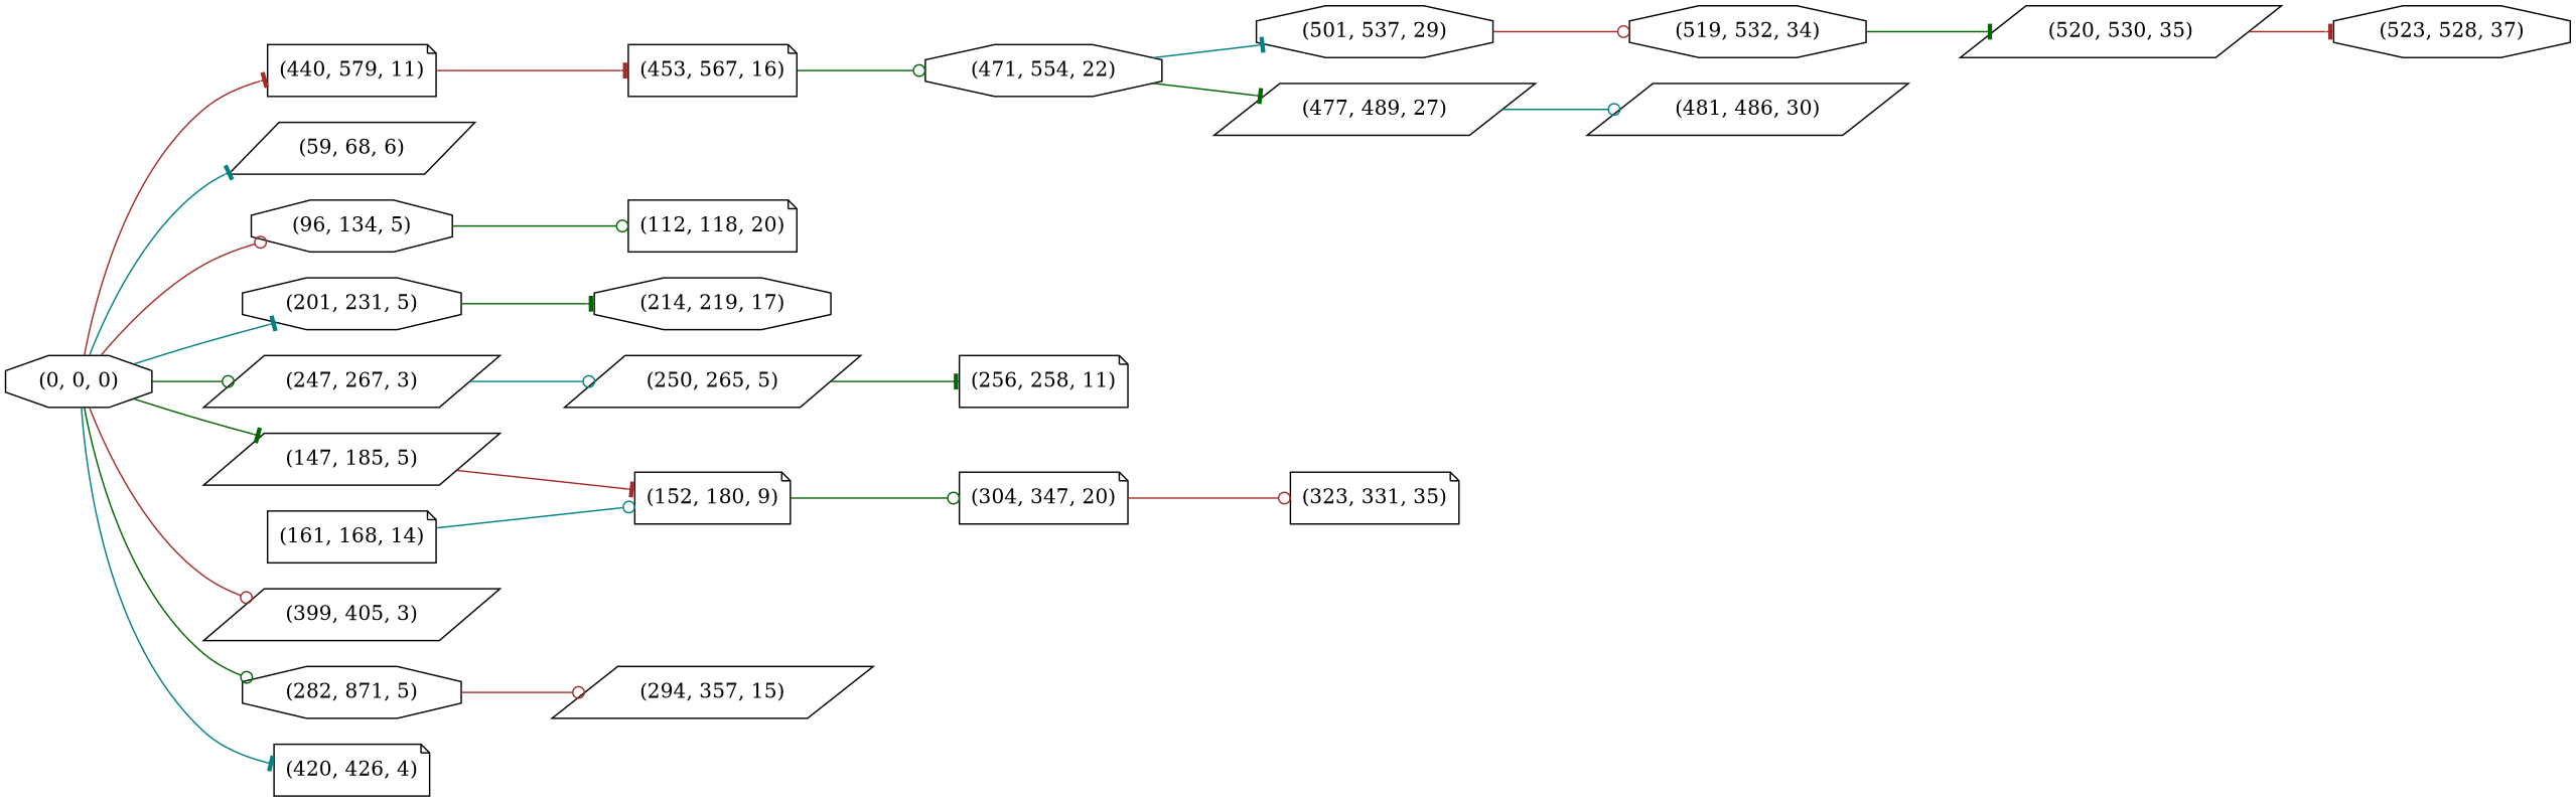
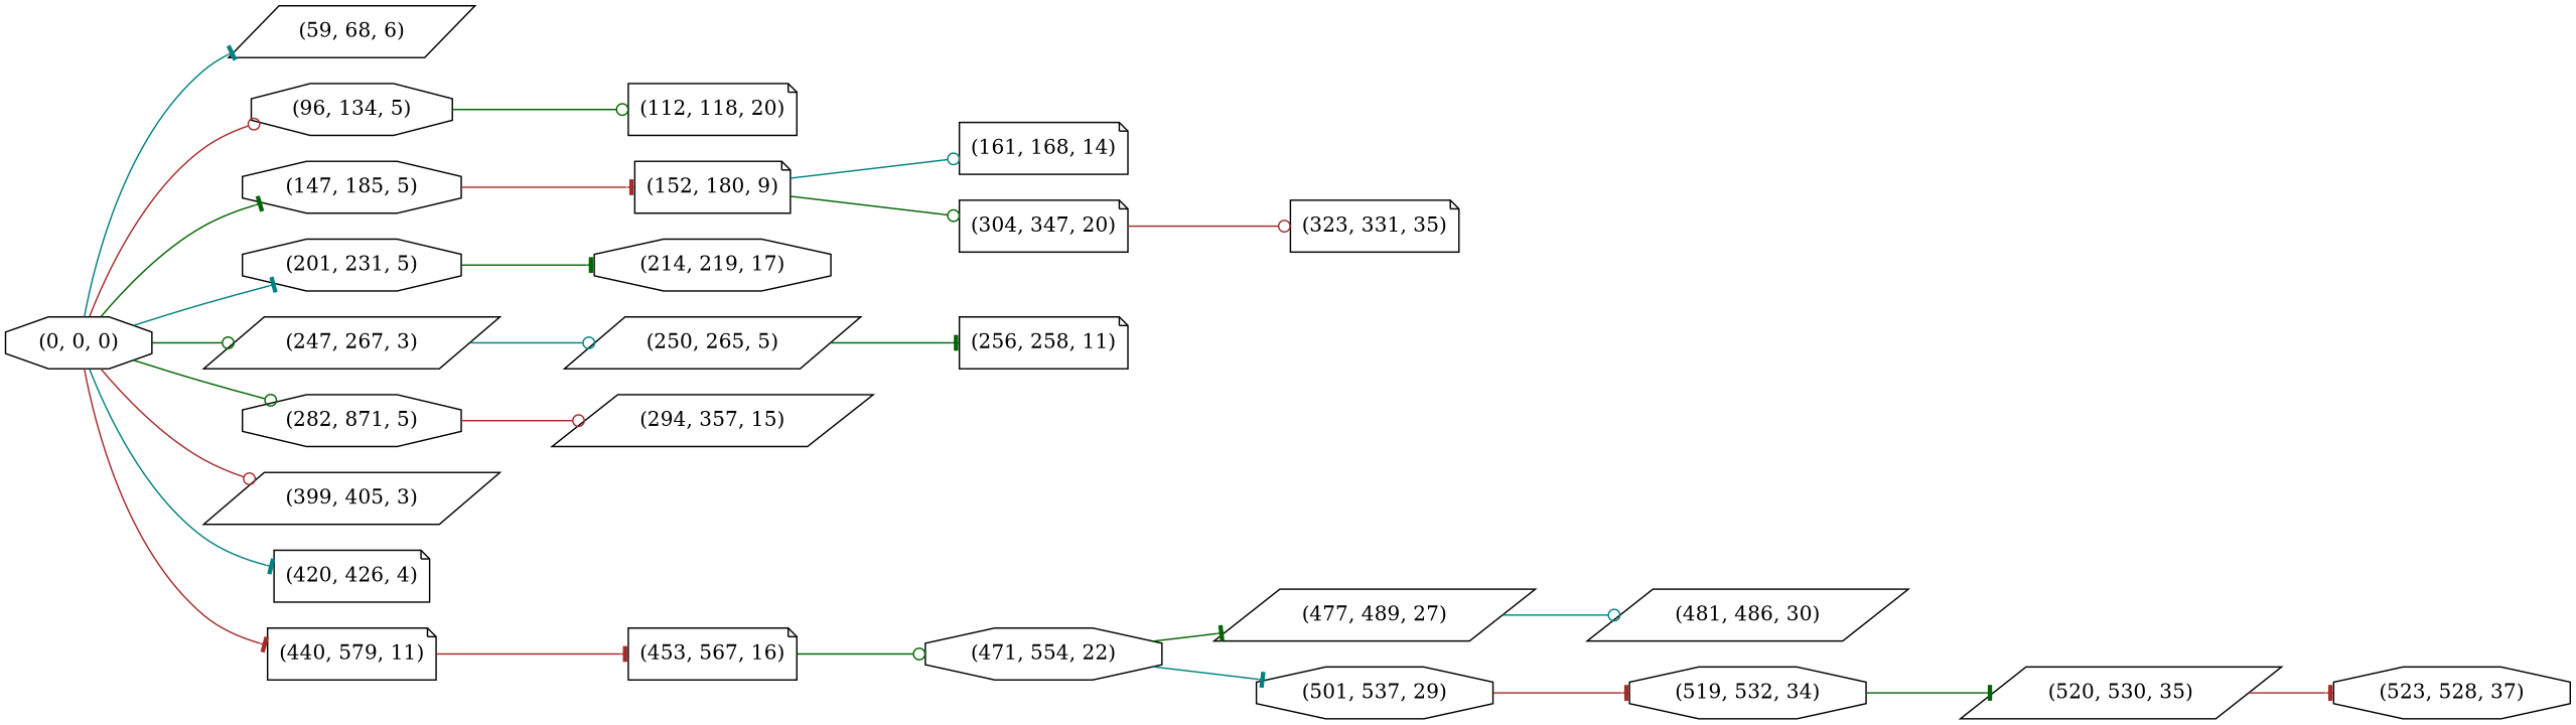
  digraph {
    rankdir=LR
    node [shape=octagon]
    edge [arrowhead=tee color=darkgreen]
    "(59, 68, 6)" [shape=parallelogram]
    "(0, 0, 0)"
    "(96, 134, 5)"
-   "(147, 185, 5)" [shape=parallelogram]
+   "(147, 185, 5)"
    "(201, 231, 5)"
    "(247, 267, 3)" [shape=parallelogram]
    n7 [label="(282, 871, 5)"]
    "(399, 405, 3)" [shape=parallelogram]
    "(420, 426, 4)" [shape=note]
    "(440, 579, 11)" [shape=note]
    "(112, 118, 20)" [shape=note]
    "(152, 180, 9)" [shape=note]
    "(214, 219, 17)"
    "(250, 265, 5)" [shape=parallelogram]
    "(294, 357, 15)" [shape=parallelogram]
    "(453, 567, 16)" [shape=note]
    "(161, 168, 14)" [shape=note]
    "(304, 347, 20)" [shape=note]
    "(256, 258, 11)" [shape=note]
    "(323, 331, 35)" [shape=note]
    "(471, 554, 22)"
    "(477, 489, 27)" [shape=parallelogram]
    "(501, 537, 29)"
    "(481, 486, 30)" [shape=parallelogram]
    "(519, 532, 34)"
    "(520, 530, 35)" [shape=parallelogram]
    "(523, 528, 37)"
    "(0, 0, 0)" -> "(59, 68, 6)" [color=teal]
    "(0, 0, 0)" -> "(96, 134, 5)" [arrowhead=odot color=brown]
    "(0, 0, 0)" -> "(147, 185, 5)"
    "(0, 0, 0)" -> "(201, 231, 5)" [color=teal]
    "(0, 0, 0)" -> "(247, 267, 3)" [arrowhead=odot]
    "(0, 0, 0)" -> n7 [arrowhead=odot]
    "(0, 0, 0)" -> "(399, 405, 3)" [arrowhead=odot color=brown]
    "(0, 0, 0)" -> "(420, 426, 4)" [color=teal]
    "(0, 0, 0)" -> "(440, 579, 11)" [color=brown]
    "(96, 134, 5)" -> "(112, 118, 20)" [arrowhead=odot]
    "(147, 185, 5)" -> "(152, 180, 9)" [color=brown]
    "(201, 231, 5)" -> "(214, 219, 17)"
    "(247, 267, 3)" -> "(250, 265, 5)" [arrowhead=odot color=teal]
    n7 -> "(294, 357, 15)" [arrowhead=odot color=brown]
    "(440, 579, 11)" -> "(453, 567, 16)" [color=brown]
-   "(161, 168, 14)" -> "(152, 180, 9)" [arrowhead=odot color=teal]
+   "(152, 180, 9)" -> "(161, 168, 14)" [arrowhead=odot color=teal]
    "(152, 180, 9)" -> "(304, 347, 20)" [arrowhead=odot]
    "(250, 265, 5)" -> "(256, 258, 11)"
    "(453, 567, 16)" -> "(471, 554, 22)" [arrowhead=odot]
    "(304, 347, 20)" -> "(323, 331, 35)" [arrowhead=odot color=brown]
    "(471, 554, 22)" -> "(477, 489, 27)"
    "(471, 554, 22)" -> "(501, 537, 29)" [color=teal]
    "(477, 489, 27)" -> "(481, 486, 30)" [arrowhead=odot color=teal]
-   "(501, 537, 29)" -> "(519, 532, 34)" [arrowhead=odot color=brown]
+   "(501, 537, 29)" -> "(519, 532, 34)" [color=brown]
    "(519, 532, 34)" -> "(520, 530, 35)"
    "(520, 530, 35)" -> "(523, 528, 37)" [color=brown]
  }
